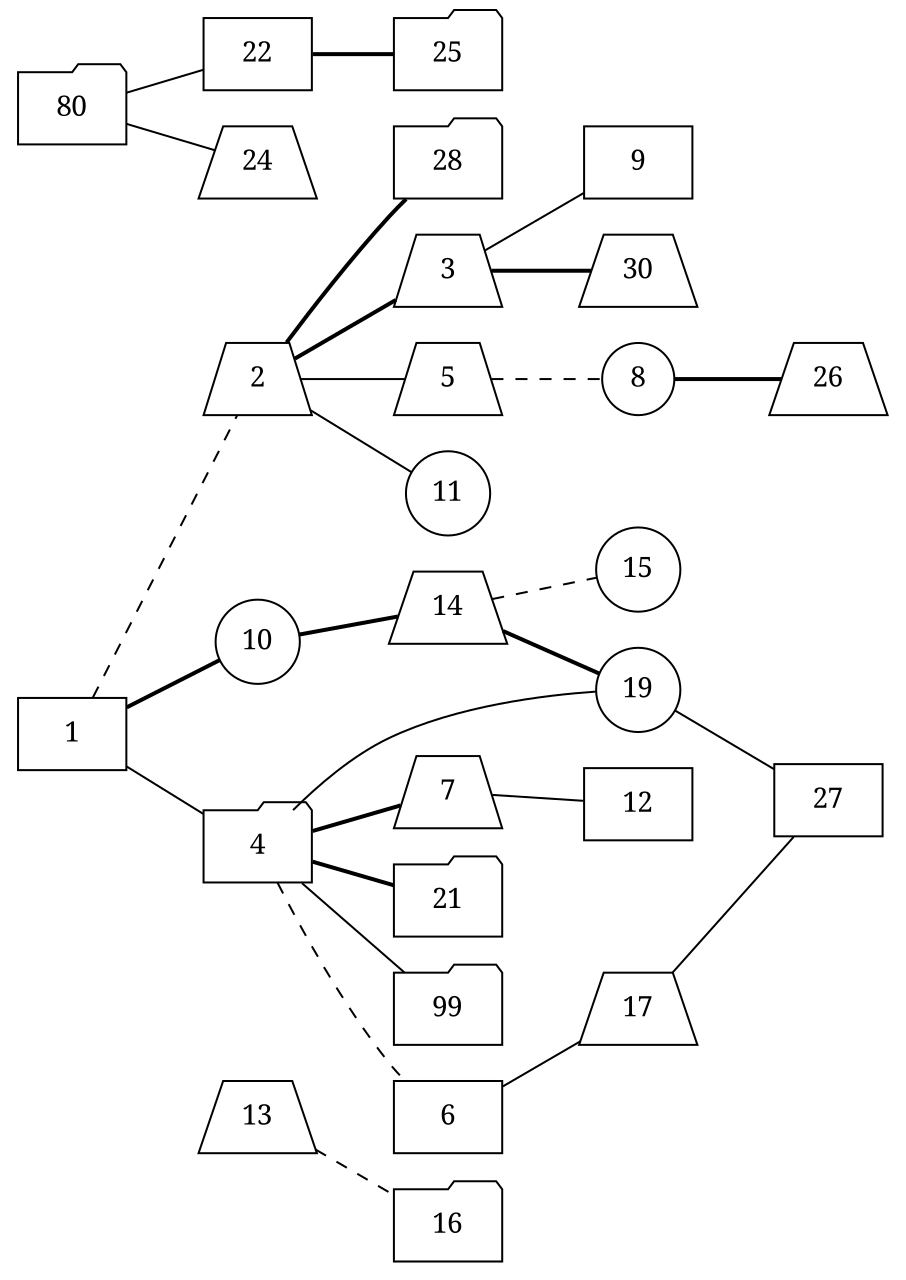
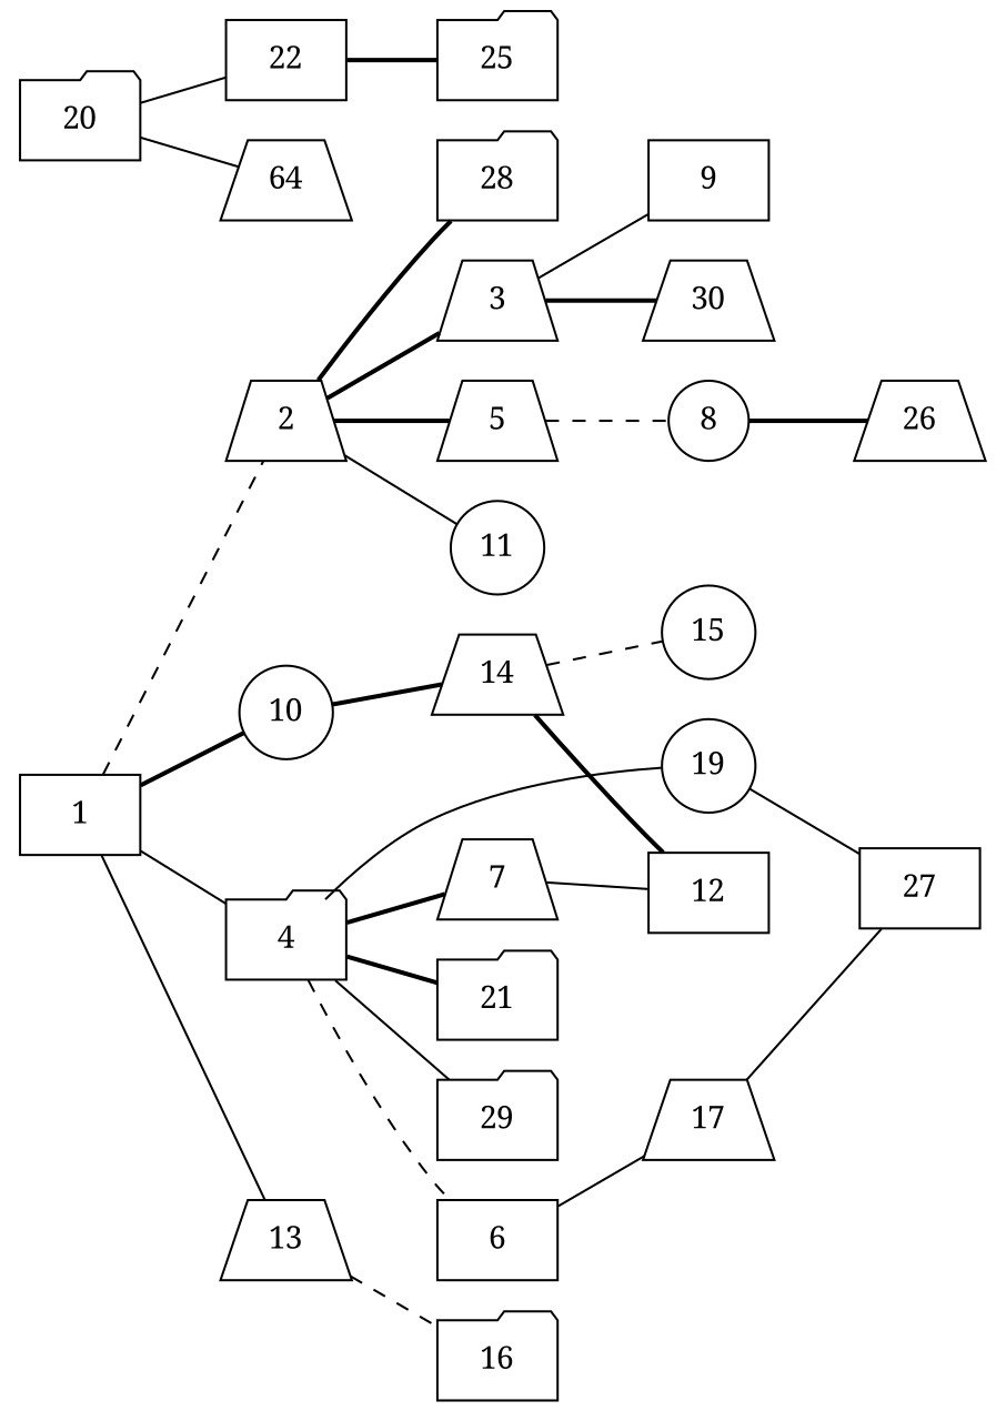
  graph {
    fontname="Noto Serif"
    rankdir=LR
    node [fontname="Noto Serif" shape=trapezium]
    edge [fontname="Noto Serif" style=solid]
    1 [shape=box]
    2
    4 [shape=folder]
    10 [shape=circle]
    13
    3
    5
    11 [shape=circle]
    28 [shape=folder]
    6 [shape=box]
    7
    19 [shape=circle]
    21 [shape=folder]
-   29 [shape=folder label=99]
+   29 [shape=folder]
    14
    16 [shape=folder]
    9 [shape=box]
    30
    8 [shape=circle]
    17
    12 [shape=box]
    27 [shape=box]
    15 [shape=circle]
    26
-   20 [shape=folder label=80]
+   20 [shape=folder]
    22 [shape=box]
-   24
+   24 [label=64]
    25 [shape=folder]
    1 -- 2 [style=dashed]
    1 -- 4
    1 -- 10 [style=bold]
+   1 -- 13
    2 -- 3 [style=bold]
-   2 -- 5
+   2 -- 5 [style=bold]
    2 -- 11
    2 -- 28 [style=bold]
    4 -- 6 [style=dashed]
    4 -- 7 [style=bold]
    4 -- 19
    4 -- 21 [style=bold]
    4 -- 29
    10 -- 14 [style=bold]
    13 -- 16 [style=dashed]
    3 -- 9
    3 -- 30 [style=bold]
    5 -- 8 [style=dashed]
    6 -- 17
    7 -- 12
    19 -- 27
-   14 -- 19 [style=bold]
+   14 -- 12 [style=bold]
    14 -- 15 [style=dashed]
    8 -- 26 [style=bold]
    17 -- 27
    20 -- 22
    20 -- 24
    22 -- 25 [style=bold]
  }
